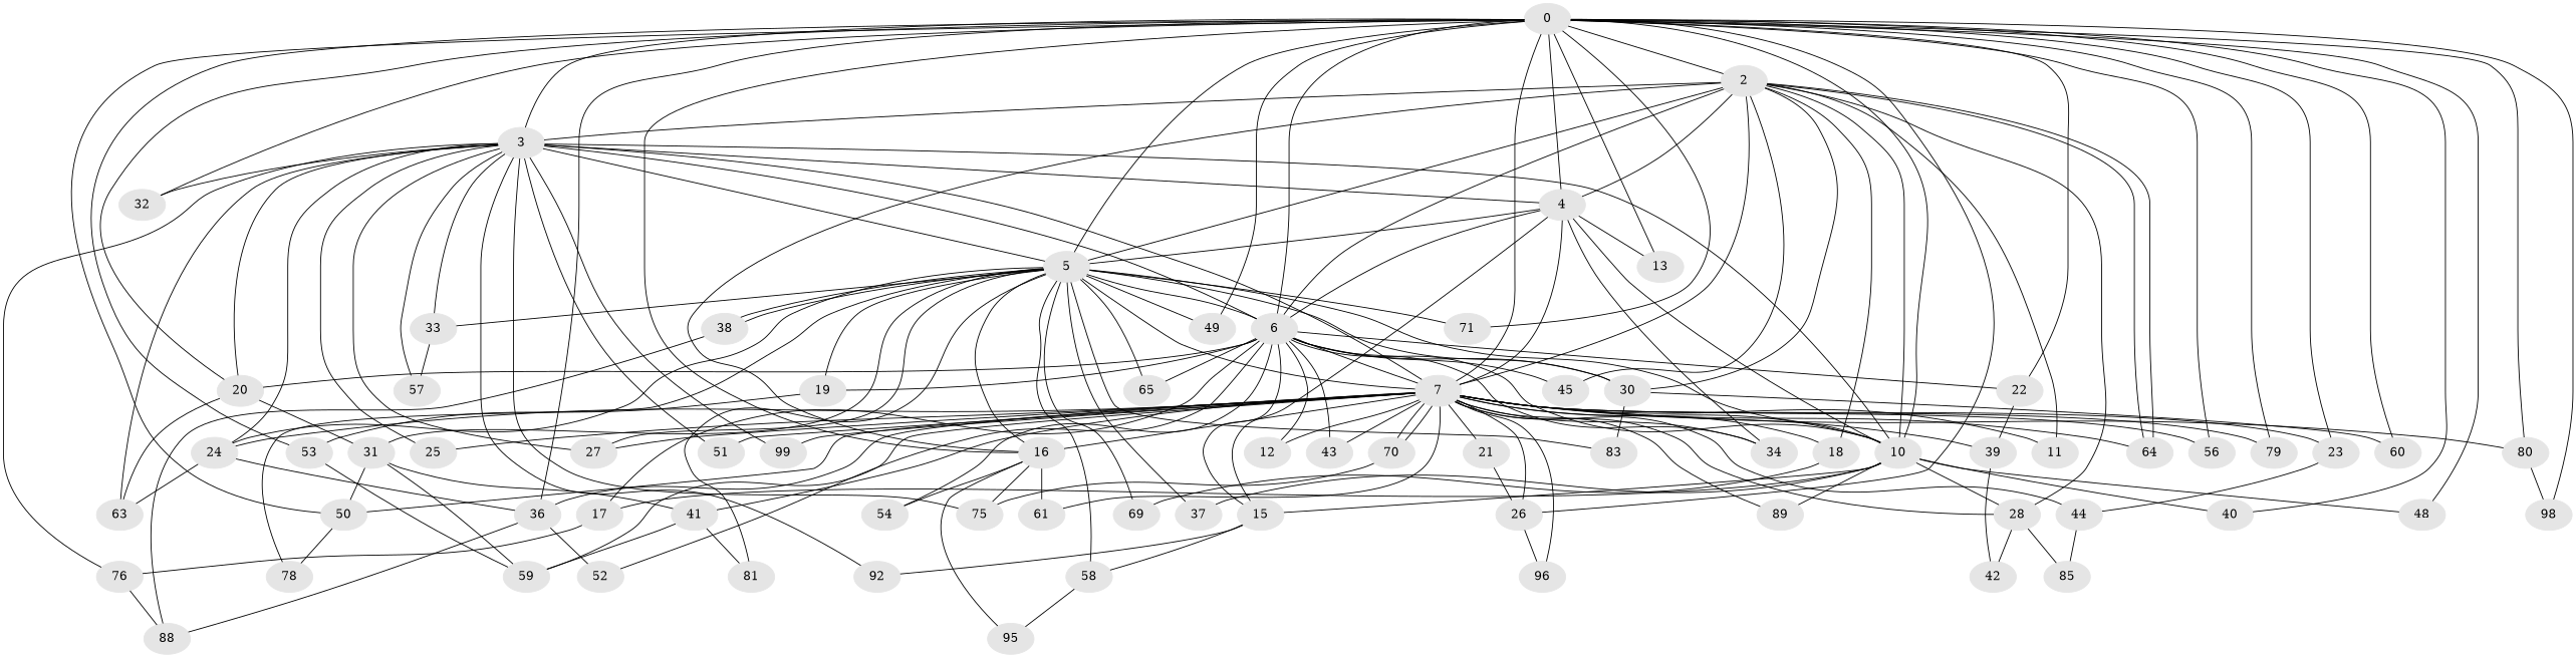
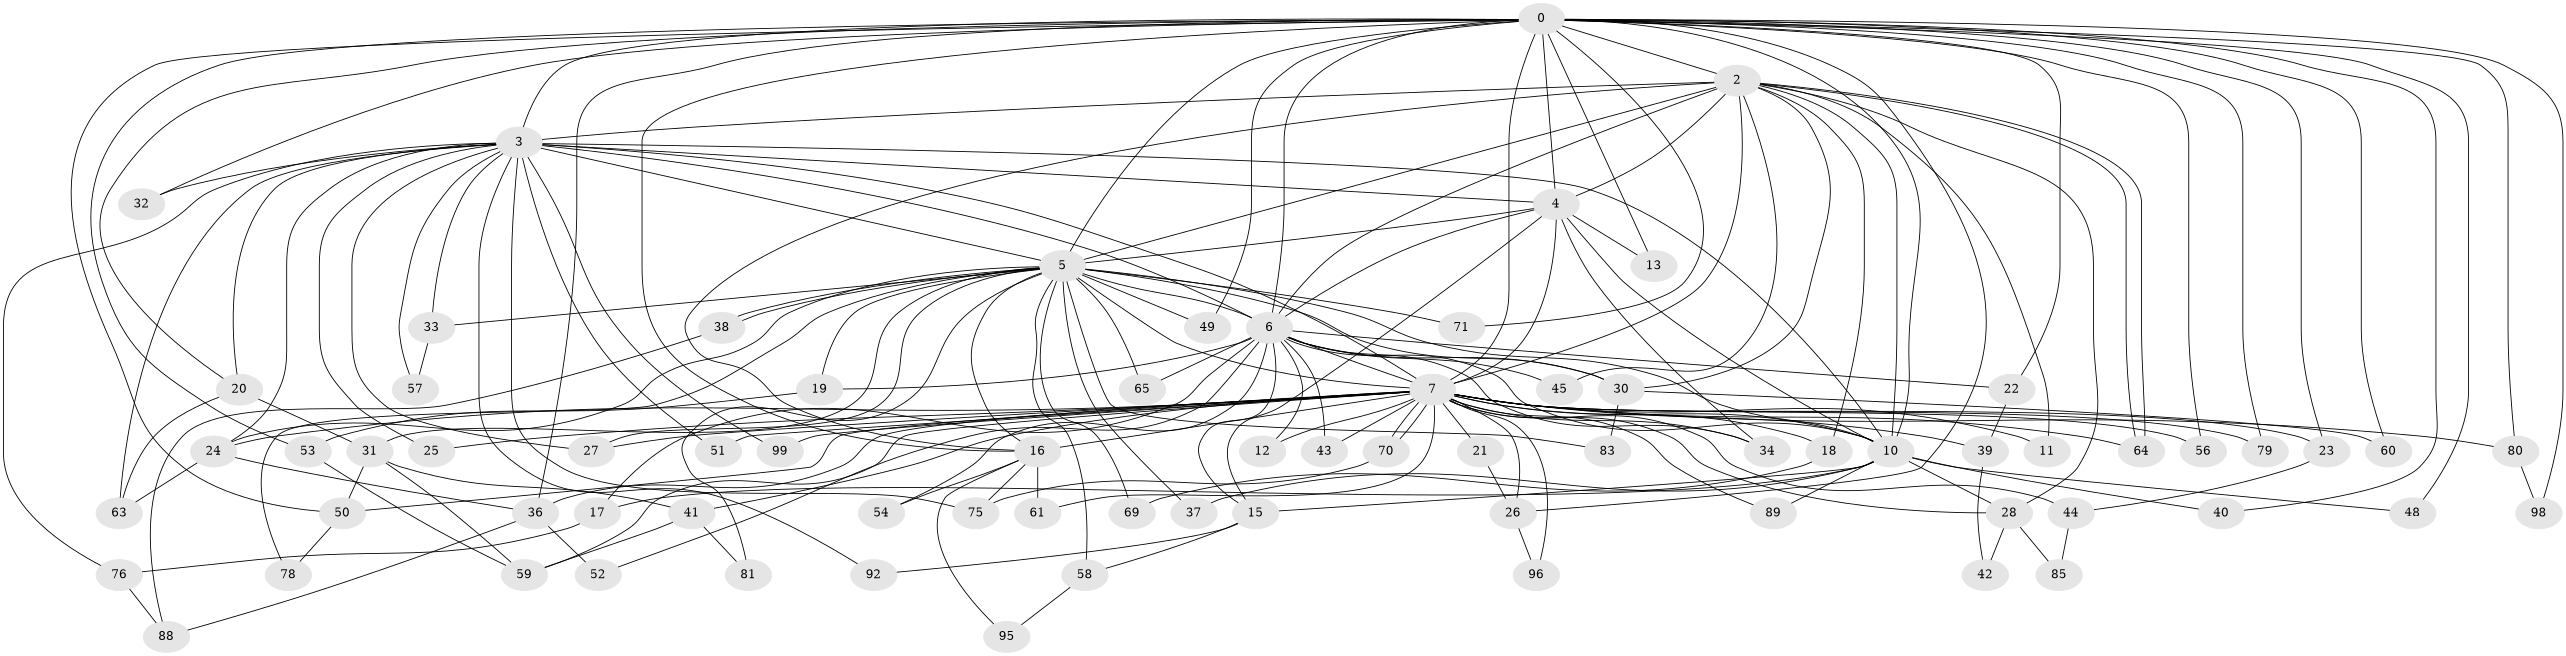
  graph {
    node [color=gray90 style=filled]
    n1 [label=0 super="+8"]
    2 [super="+86"]
    3 [super="+73"]
    4 [super="+72"]
    5 [super="+29"]
    6 [super="+77"]
    7 [super="+9"]
    10 [super="+14"]
    13
    16 [super="+35"]
    20 [super="+93"]
    22
    23
    26 [super="+46"]
    32
    36 [super="+62"]
    40
    48
    49
    50 [super="+55"]
    53 [super="+97"]
    56
    60
    71
    79
    80
    98
    11
    18
    28 [super="+82"]
    30 [super="+74"]
    45
    64 [super="+66"]
    24 [super="+68"]
    25
    27 [super="+87"]
    33
    51
    57
    63
    75 [super="+91"]
    76
    92
    99
    15 [super="+47"]
    34 [super="+67"]
    19
    31 [super="+90"]
    37
    38
    58 [super="+94"]
    65
    69
    78
    81
    83
    12
    17
    43
    52
    54
    21
    39
    41
    44
    59
    61
    70
    89
    96
    95
    88 [super="+100"]
    42
    85
    n1 -- 2 [weight=2]
    n1 -- 3 [weight=2]
    n1 -- 4 [weight=2]
    n1 -- 5 [weight=3]
    n1 -- 6 [weight=2]
    n1 -- 7 [weight=4]
    n1 -- 10 [weight=2]
    n1 -- 13
    n1 -- 16
    n1 -- 20
    n1 -- 22
    n1 -- 23
    n1 -- 26
    n1 -- 32
    n1 -- 36
    n1 -- 40
    n1 -- 48
    n1 -- 49
    n1 -- 50
    n1 -- 53
    n1 -- 56
    n1 -- 60
    n1 -- 71
    n1 -- 79
    n1 -- 80
    n1 -- 98
    2 -- 3
    2 -- 4
    2 -- 5
    2 -- 6
    2 -- 7 [weight=2]
    2 -- 10
    2 -- 16
    2 -- 11
    2 -- 18
    2 -- 28
    2 -- 30
    2 -- 45
    2 -- 64
    2 -- 64
    3 -- 4
    3 -- 5
    3 -- 6
    3 -- 7 [weight=2]
    3 -- 10
    3 -- 20
    3 -- 32
    3 -- 24
    3 -- 25
    3 -- 27
    3 -- 33
    3 -- 51
    3 -- 57
    3 -- 63
    3 -- 75
    3 -- 76
    3 -- 92
    3 -- 99
    4 -- 5
    4 -- 6
    4 -- 7 [weight=3]
    4 -- 10
    4 -- 13
    4 -- 15
    4 -- 34
    5 -- 6
    5 -- 7 [weight=2]
    5 -- 10
    5 -- 16
    5 -- 49
    5 -- 71
    5 -- 30
    5 -- 24
    5 -- 27
    5 -- 33
    5 -- 19
    5 -- 31
    5 -- 37
    5 -- 38
    5 -- 38
    5 -- 58 [weight=2]
    5 -- 65
    5 -- 69
    5 -- 78
    5 -- 81
    5 -- 83
    6 -- 7 [weight=3]
    6 -- 10 [weight=2]
-   6 -- 20
    6 -- 22
    6 -- 30
    6 -- 45
    6 -- 15
    6 -- 34
    6 -- 19
    6 -- 65
    6 -- 12
    6 -- 17
    6 -- 43
    6 -- 52
    6 -- 54
    7 -- 10 [weight=2]
    7 -- 16
    7 -- 23
    7 -- 26
    7 -- 36
    7 -- 50
    7 -- 56
    7 -- 79
    7 -- 80
    7 -- 11
    7 -- 18
    7 -- 28
    7 -- 64
    7 -- 24
    7 -- 25
    7 -- 27
    7 -- 51
    7 -- 99
    7 -- 34
    7 -- 12
    7 -- 43
    7 -- 21
    7 -- 39
    7 -- 41
    7 -- 44
    7 -- 59
    7 -- 61
    7 -- 70
    7 -- 70
    7 -- 89
    7 -- 96
    10 -- 40
    10 -- 48
    10 -- 28
    10 -- 15
    10 -- 37
    10 -- 17
    10 -- 89
    16 -- 75
    16 -- 54
    16 -- 61
    16 -- 95
    20 -- 63
    20 -- 31
    22 -- 39
    23 -- 44
    26 -- 96
    36 -- 52
    36 -- 88
    50 -- 78
    53 -- 59
    80 -- 98
    18 -- 69
    28 -- 42
    28 -- 85
    30 -- 60
    30 -- 83
    24 -- 36
    24 -- 63
    33 -- 57
    76 -- 88
    15 -- 92
    15 -- 58
    19 -- 53
    31 -- 50
    31 -- 41
    31 -- 59
    38 -- 88
    58 -- 95
    17 -- 76
    21 -- 26
    39 -- 42
    41 -- 81
    41 -- 59
    44 -- 85
    70 -- 75
  }
